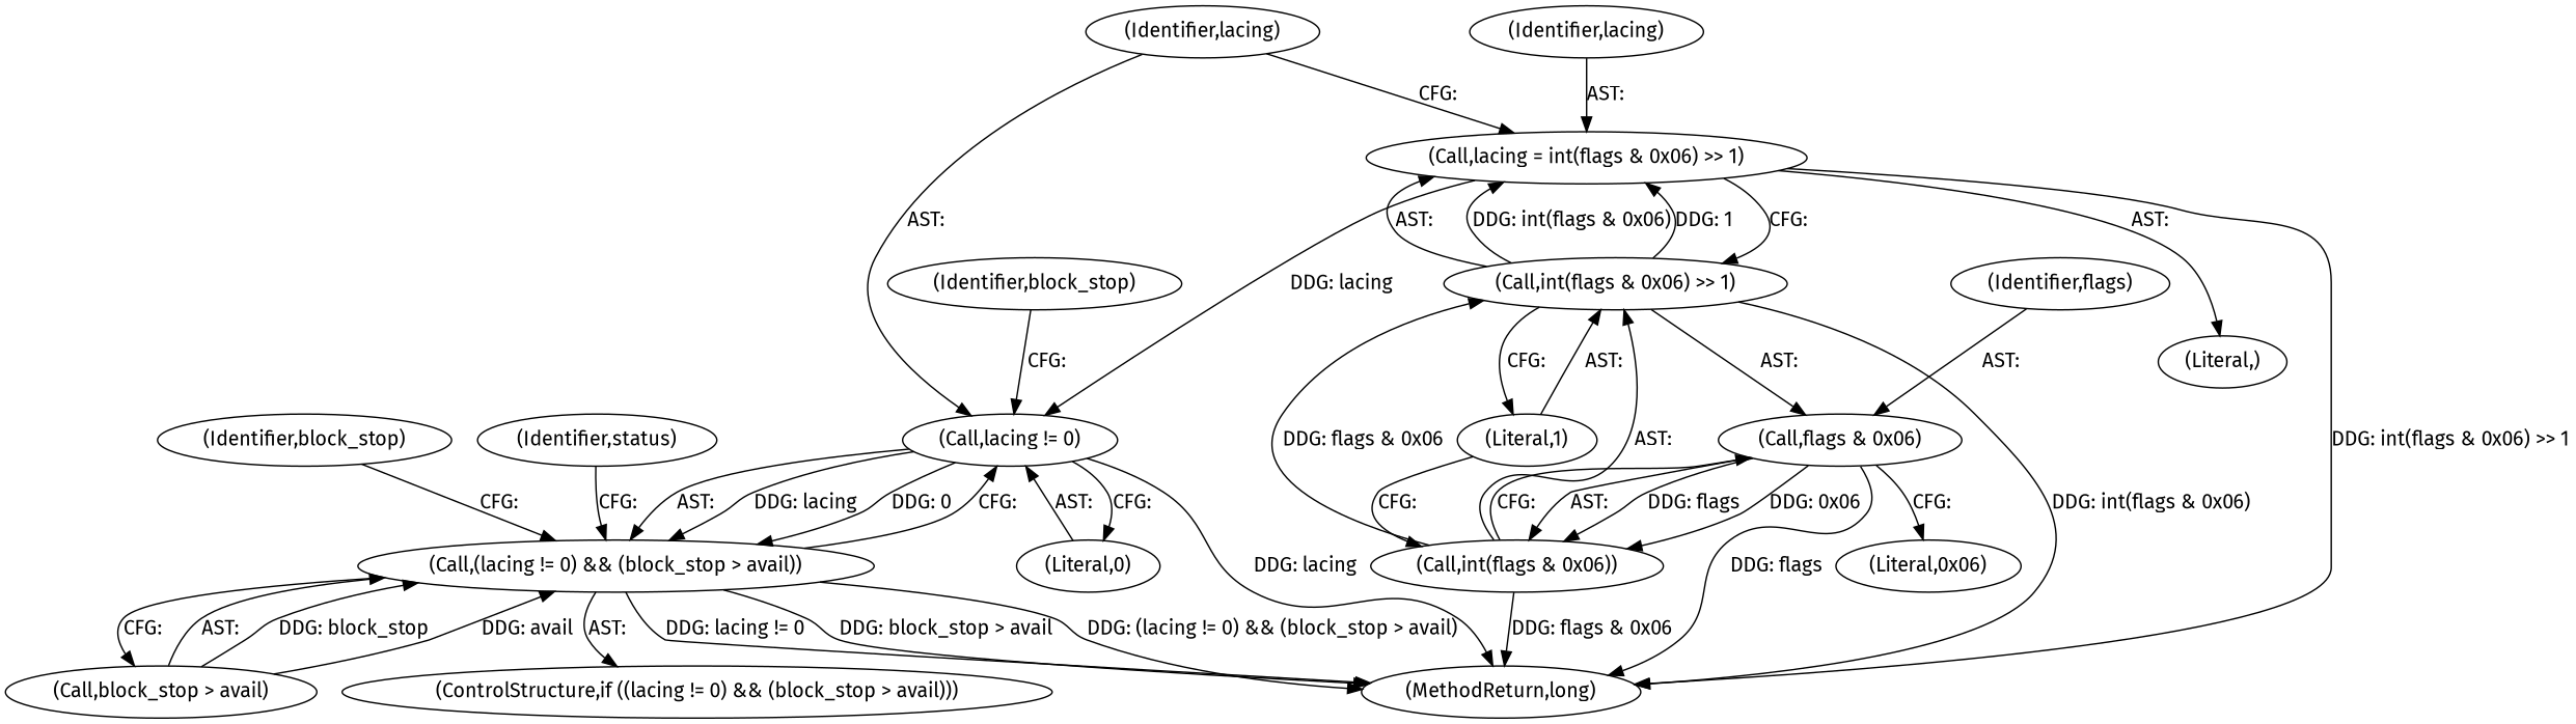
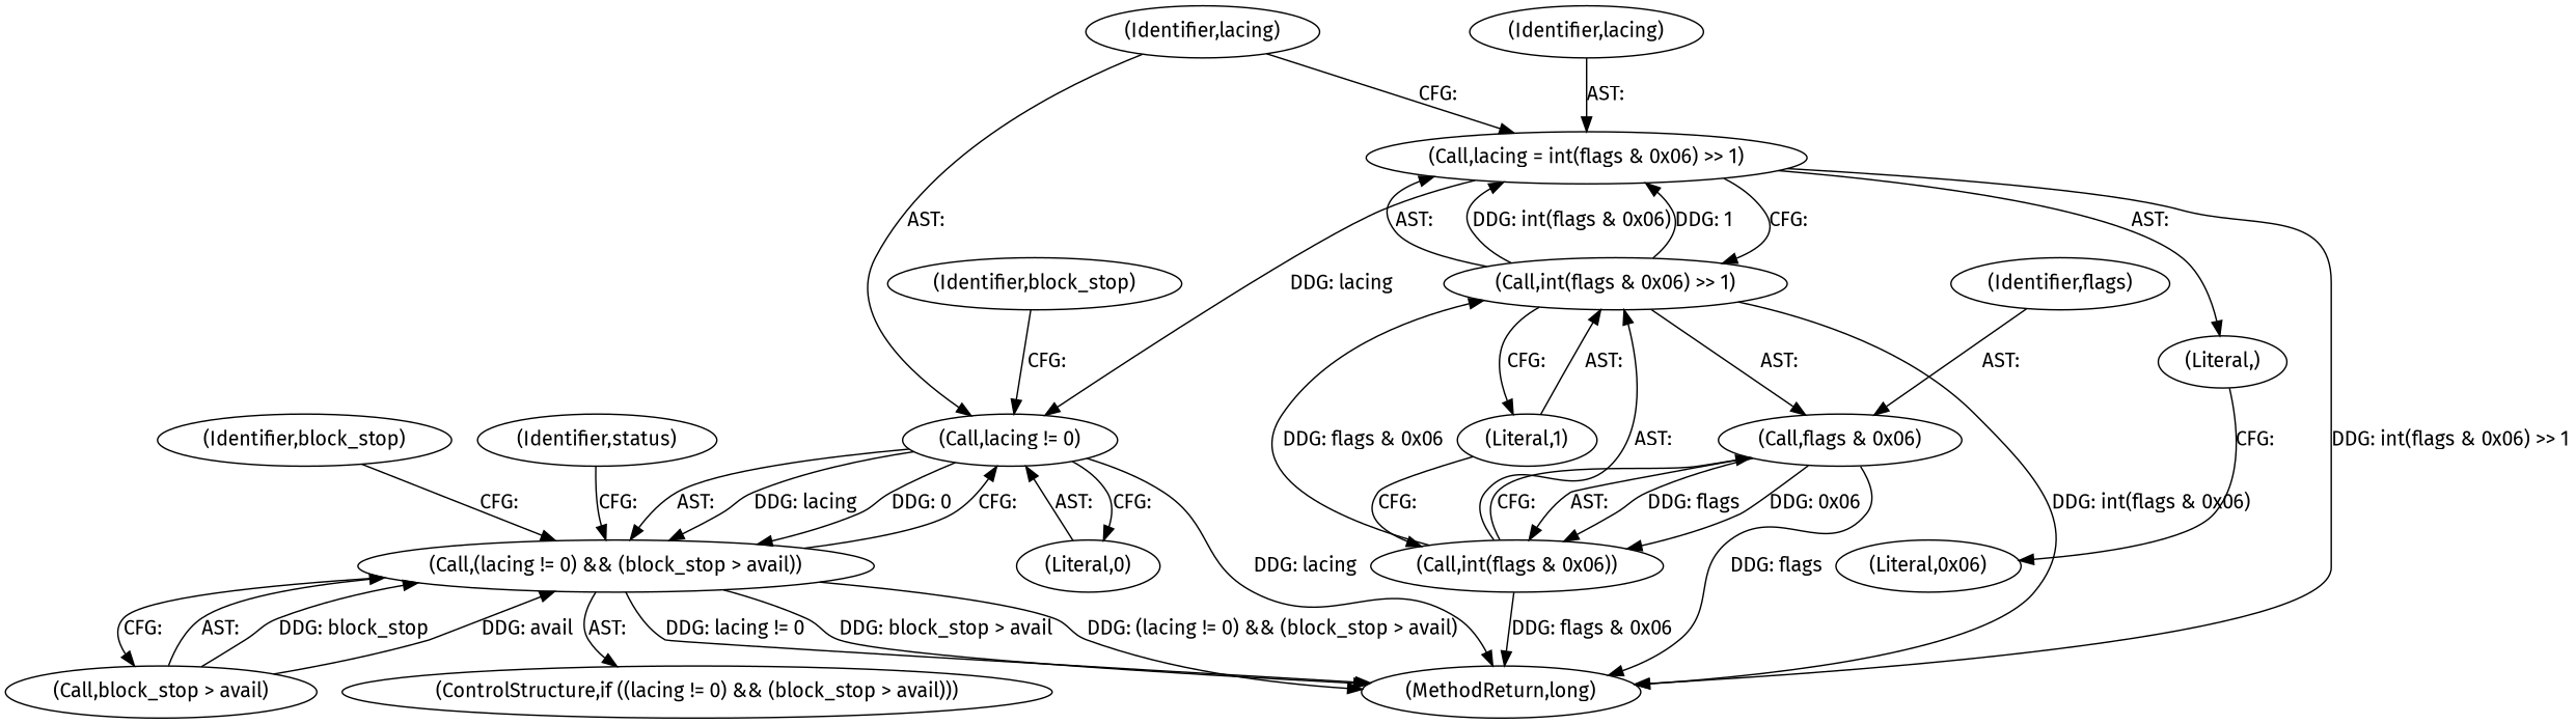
  digraph {
    fontname="Fira Sans"
    node [fontname="Fira Sans"]
    edge [fontname="Fira Sans"]
    n1 [label="(Call,lacing = int(flags & 0x06) >> 1)"]
    n2 [label="(Call,int(flags & 0x06) >> 1)"]
    n3 [label="(Call,lacing != 0)"]
    n4 [label="(Literal,)"]
    n5 [label="(MethodReturn,long)"]
    n6 [label="(Literal,1)"]
    n7 [label="(Call,flags & 0x06)"]
    n8 [label="(Call,(lacing != 0) && (block_stop > avail))"]
    n9 [label="(Literal,0)"]
    n10 [label="(Call,int(flags & 0x06))"]
    n11 [label="(Literal,0x06)"]
    n12 [label="(Call,block_stop > avail)"]
    n13 [label="(ControlStructure,if ((lacing != 0) && (block_stop > avail)))"]
    n14 [label="(Identifier,block_stop)"]
    n15 [label="(Identifier,status)"]
    n16 [label="(Identifier,flags)"]
    n17 [label="(Identifier,block_stop)"]
    n18 [label="(Identifier,lacing)"]
    n19 [label="(Identifier,lacing)"]
    n1 -> n2 [label="CFG: "]
    n1 -> n3 [label="DDG: lacing"]
    n1 -> n4 [label="AST: "]
    n1 -> n5 [label="DDG: int(flags & 0x06) >> 1"]
    n2 -> n1 [label="AST: "]
    n2 -> n1 [label="DDG: int(flags & 0x06)"]
    n2 -> n1 [label="DDG: 1"]
    n2 -> n5 [label="DDG: int(flags & 0x06)"]
    n2 -> n6 [label="CFG: "]
    n2 -> n7 [label="AST: "]
    n3 -> n5 [label="DDG: lacing"]
    n3 -> n8 [label="AST: "]
    n3 -> n8 [label="DDG: lacing"]
    n3 -> n8 [label="DDG: 0"]
    n3 -> n9 [label="CFG: "]
    n6 -> n2 [label="AST: "]
    n6 -> n10 [label="CFG: "]
    n7 -> n5 [label="DDG: flags"]
    n7 -> n10 [label="AST: "]
    n7 -> n10 [label="DDG: flags"]
    n7 -> n10 [label="DDG: 0x06"]
-   n7 -> n11 [label="CFG: "]
+   n4 -> n11 [label="CFG: "]
    n8 -> n3 [label="CFG: "]
    n8 -> n5 [label="DDG: lacing != 0"]
    n8 -> n5 [label="DDG: block_stop > avail"]
    n8 -> n5 [label="DDG: (lacing != 0) && (block_stop > avail)"]
    n8 -> n12 [label="CFG: "]
    n8 -> n13 [label="AST: "]
    n9 -> n3 [label="AST: "]
    n10 -> n2 [label="AST: "]
    n10 -> n2 [label="DDG: flags & 0x06"]
    n10 -> n5 [label="DDG: flags & 0x06"]
    n10 -> n7 [label="CFG: "]
    n12 -> n8 [label="AST: "]
    n12 -> n8 [label="DDG: block_stop"]
    n12 -> n8 [label="DDG: avail"]
    n14 -> n8 [label="CFG: "]
    n15 -> n8 [label="CFG: "]
    n16 -> n7 [label="AST: "]
    n17 -> n3 [label="CFG: "]
    n18 -> n1 [label="CFG: "]
    n18 -> n3 [label="AST: "]
    n19 -> n1 [label="AST: "]
  }
